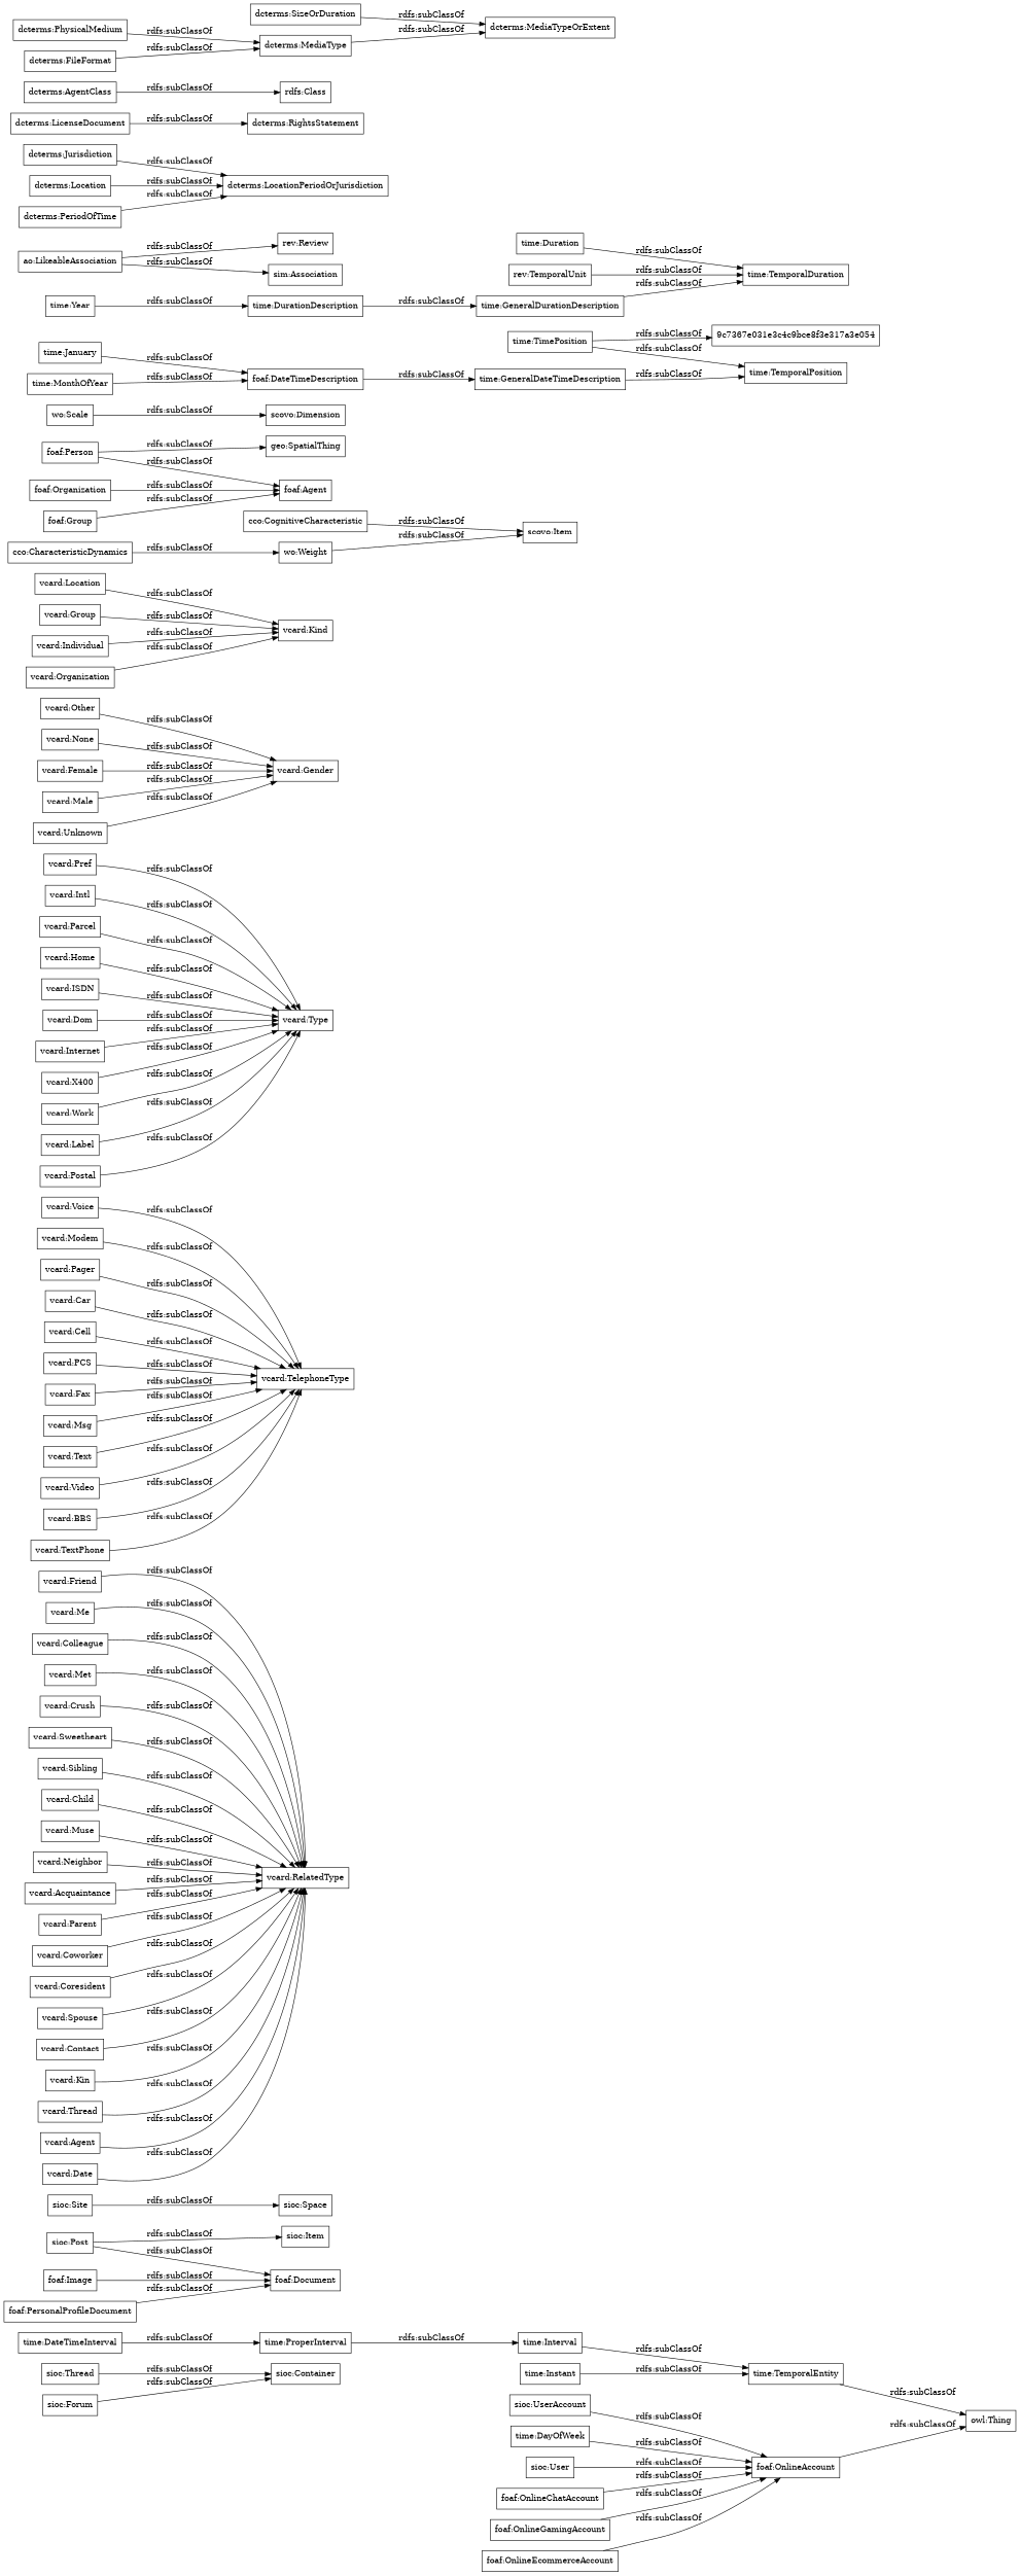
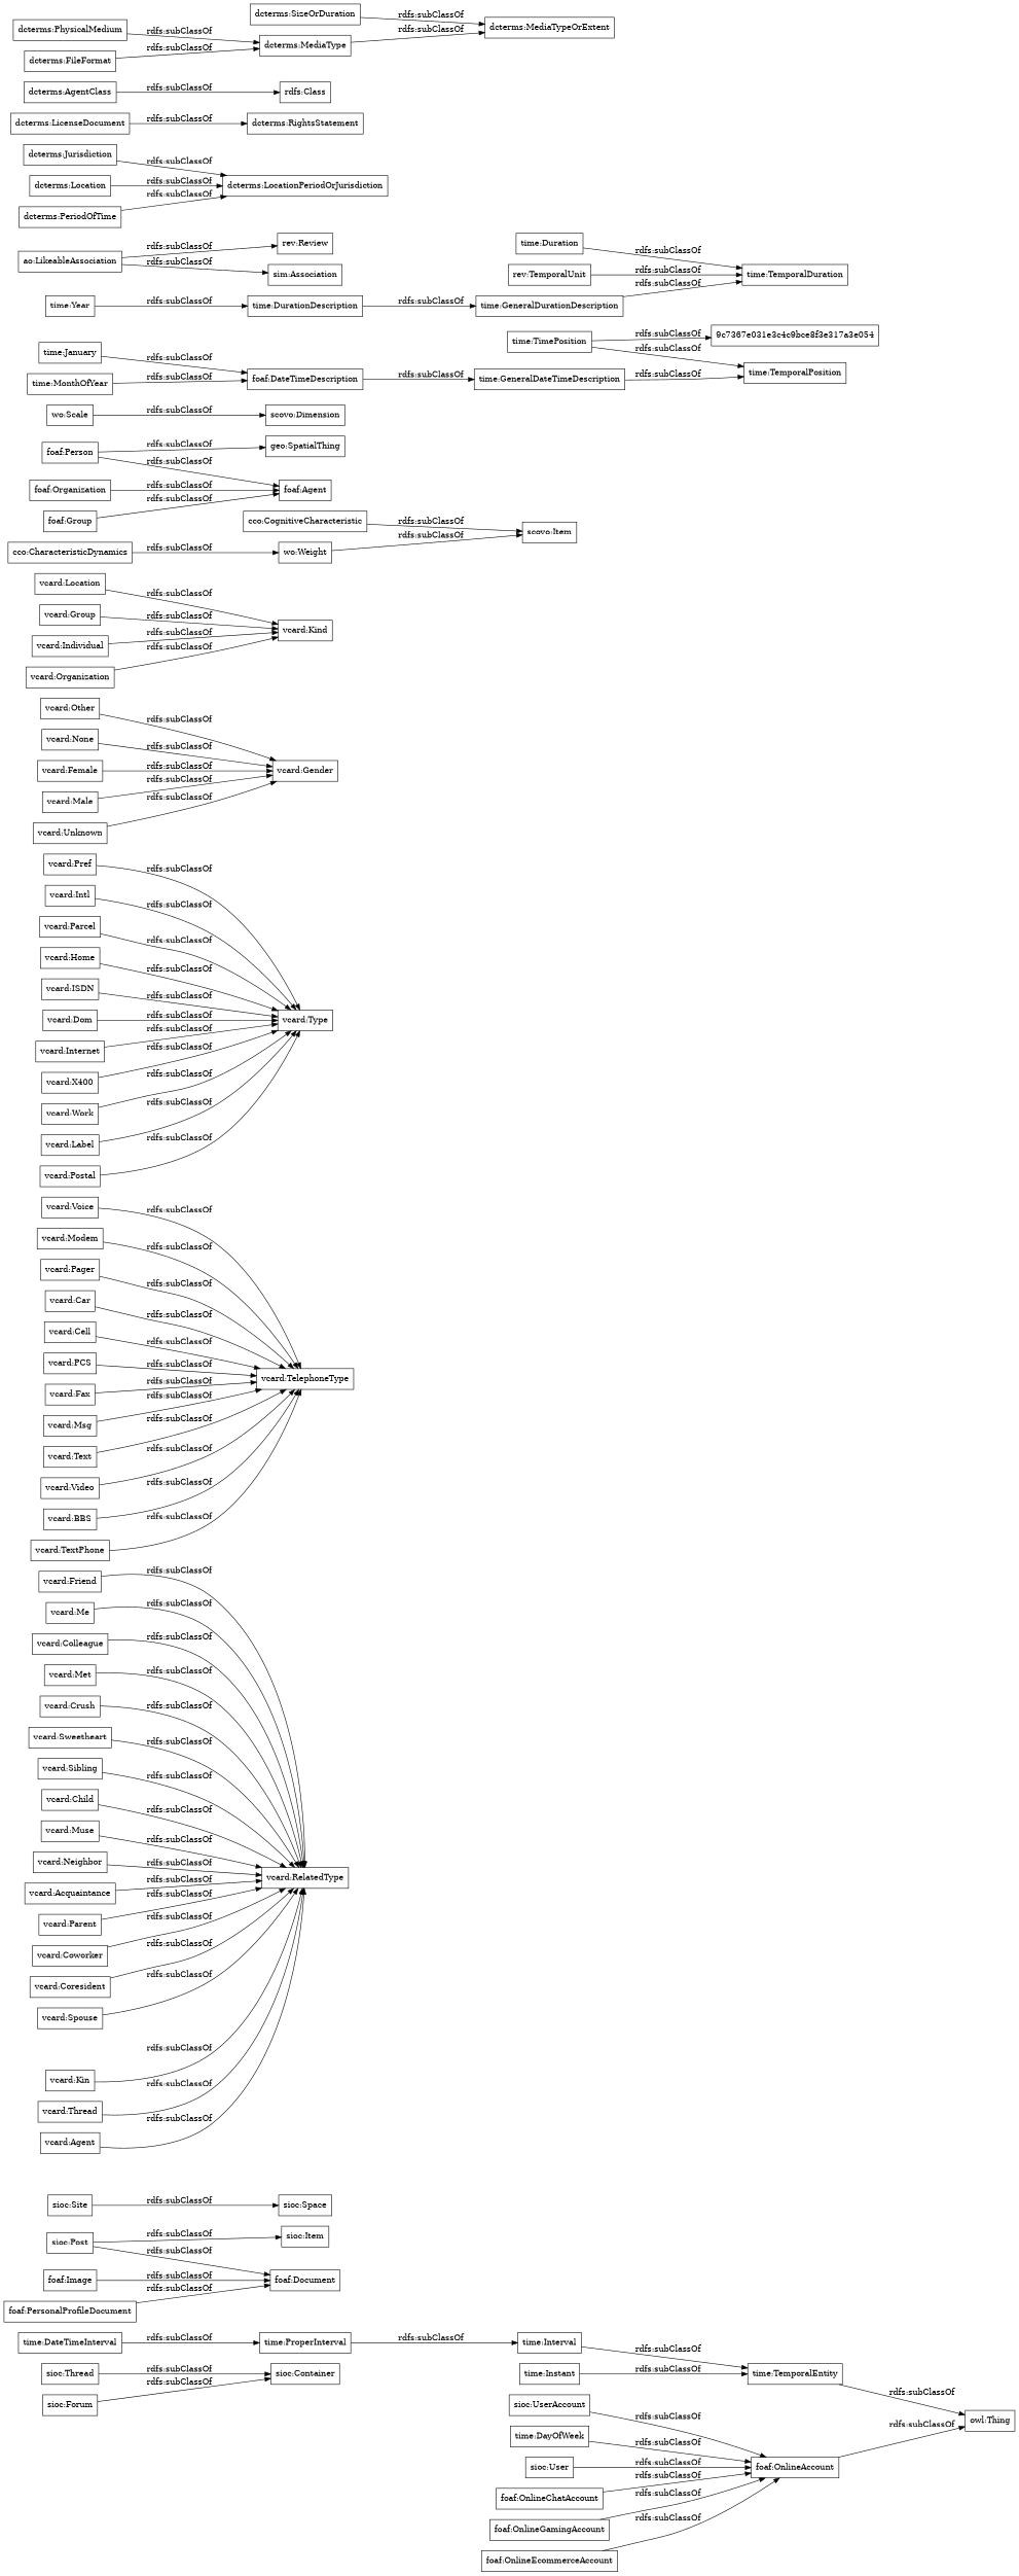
  digraph {
    rankdir=LR
    node [color=black shape=rectangle]
    "sioc:Thread"
    "sioc:Container"
    "sioc:UserAccount"
    "foaf:OnlineAccount"
    "owl:Thing"
    "sioc:Post"
    "sioc:Item"
    "foaf:Document"
    "sioc:Site"
    "sioc:Space"
    "sioc:Forum"
    "vcard:Friend"
    "vcard:RelatedType"
    "vcard:Voice"
    "vcard:TelephoneType"
    "vcard:Me"
    "vcard:Colleague"
    "vcard:Modem"
    "vcard:Pref"
    "vcard:Type"
    "vcard:Met"
    "vcard:Pager"
    "vcard:Car"
    "vcard:Crush"
    "vcard:Cell"
    "vcard:Intl"
    "vcard:Parcel"
    "vcard:Home"
    "vcard:ISDN"
    "vcard:Other"
    "vcard:Gender"
    "vcard:Sweetheart"
    "vcard:Sibling"
    "vcard:Child"
    "vcard:Dom"
    "vcard:PCS"
    "vcard:Fax"
    "vcard:Location"
    "vcard:Kind"
    "vcard:Muse"
    "vcard:Internet"
    "vcard:X400"
    "vcard:Neighbor"
    "vcard:None"
    "vcard:Acquaintance"
    "vcard:Parent"
    "vcard:Msg"
    "vcard:Female"
    "vcard:Work"
    "vcard:Text"
    "vcard:Label"
    "vcard:Coworker"
    "vcard:Male"
    "vcard:Group"
    "vcard:Coresident"
    "vcard:Unknown"
    "vcard:Postal"
    "vcard:Spouse"
-   "vcard:Contact"
    "vcard:Kin"
    "vcard:Video"
    "vcard:BBS"
    n63 [label="vcard:Thread"]
    "vcard:Agent"
    "vcard:Individual"
    "vcard:TextPhone"
-   "vcard:Date"
    "vcard:Organization"
    "cco:CognitiveCharacteristic"
    "scovo:Item"
    "cco:CharacteristicDynamics"
    "wo:Weight"
    "foaf:Image"
    "foaf:Person"
    "foaf:Agent"
    "geo:SpatialThing"
    "foaf:OnlineChatAccount"
    "foaf:PersonalProfileDocument"
    "foaf:OnlineGamingAccount"
    "foaf:Organization"
    "foaf:Group"
    "foaf:OnlineEcommerceAccount"
    "wo:Scale"
    "scovo:Dimension"
    "time:GeneralDateTimeDescription"
    "time:TemporalPosition"
    "time:DateTimeInterval"
    "time:ProperInterval"
    "time:Interval"
    "time:DurationDescription"
    "time:GeneralDurationDescription"
    "time:TemporalDuration"
    "time:Duration"
    n94 [label="foaf:DateTimeDescription"]
    "time:January"
    "time:TemporalEntity"
    "time:TimePosition"
    "9c7367e031e3c4c9bce8f3e317a3e054"
    "time:Year"
    "time:MonthOfYear"
    n101 [label="rev:TemporalUnit"]
    "time:Instant"
    "time:DayOfWeek"
    "ao:LikeableAssociation"
    "rev:Review"
    "sim:Association"
    "dcterms:Jurisdiction"
    "dcterms:LocationPeriodOrJurisdiction"
    "dcterms:LicenseDocument"
    "dcterms:RightsStatement"
    "dcterms:AgentClass"
    "rdfs:Class"
    "sioc:User"
    "dcterms:SizeOrDuration"
    "dcterms:MediaTypeOrExtent"
    "dcterms:MediaType"
    "dcterms:Location"
    "dcterms:PeriodOfTime"
    "dcterms:PhysicalMedium"
    "dcterms:FileFormat"
    "sioc:Thread" -> "sioc:Container" [label="rdfs:subClassOf"]
    "sioc:UserAccount" -> "foaf:OnlineAccount" [label="rdfs:subClassOf"]
    "foaf:OnlineAccount" -> "owl:Thing" [label="rdfs:subClassOf"]
    "sioc:Post" -> "sioc:Item" [label="rdfs:subClassOf"]
    "sioc:Post" -> "foaf:Document" [label="rdfs:subClassOf"]
    "sioc:Site" -> "sioc:Space" [label="rdfs:subClassOf"]
    "sioc:Forum" -> "sioc:Container" [label="rdfs:subClassOf"]
    "vcard:Friend" -> "vcard:RelatedType" [label="rdfs:subClassOf"]
    "vcard:Voice" -> "vcard:TelephoneType" [label="rdfs:subClassOf"]
    "vcard:Me" -> "vcard:RelatedType" [label="rdfs:subClassOf"]
    "vcard:Colleague" -> "vcard:RelatedType" [label="rdfs:subClassOf"]
    "vcard:Modem" -> "vcard:TelephoneType" [label="rdfs:subClassOf"]
    "vcard:Pref" -> "vcard:Type" [label="rdfs:subClassOf"]
    "vcard:Met" -> "vcard:RelatedType" [label="rdfs:subClassOf"]
    "vcard:Pager" -> "vcard:TelephoneType" [label="rdfs:subClassOf"]
    "vcard:Car" -> "vcard:TelephoneType" [label="rdfs:subClassOf"]
    "vcard:Crush" -> "vcard:RelatedType" [label="rdfs:subClassOf"]
    "vcard:Cell" -> "vcard:TelephoneType" [label="rdfs:subClassOf"]
    "vcard:Intl" -> "vcard:Type" [label="rdfs:subClassOf"]
    "vcard:Parcel" -> "vcard:Type" [label="rdfs:subClassOf"]
    "vcard:Home" -> "vcard:Type" [label="rdfs:subClassOf"]
    "vcard:ISDN" -> "vcard:Type" [label="rdfs:subClassOf"]
    "vcard:Other" -> "vcard:Gender" [label="rdfs:subClassOf"]
    "vcard:Sweetheart" -> "vcard:RelatedType" [label="rdfs:subClassOf"]
    "vcard:Sibling" -> "vcard:RelatedType" [label="rdfs:subClassOf"]
    "vcard:Child" -> "vcard:RelatedType" [label="rdfs:subClassOf"]
    "vcard:Dom" -> "vcard:Type" [label="rdfs:subClassOf"]
    "vcard:PCS" -> "vcard:TelephoneType" [label="rdfs:subClassOf"]
    "vcard:Fax" -> "vcard:TelephoneType" [label="rdfs:subClassOf"]
    "vcard:Location" -> "vcard:Kind" [label="rdfs:subClassOf"]
    "vcard:Muse" -> "vcard:RelatedType" [label="rdfs:subClassOf"]
    "vcard:Internet" -> "vcard:Type" [label="rdfs:subClassOf"]
    "vcard:X400" -> "vcard:Type" [label="rdfs:subClassOf"]
    "vcard:Neighbor" -> "vcard:RelatedType" [label="rdfs:subClassOf"]
    "vcard:None" -> "vcard:Gender" [label="rdfs:subClassOf"]
    "vcard:Acquaintance" -> "vcard:RelatedType" [label="rdfs:subClassOf"]
    "vcard:Parent" -> "vcard:RelatedType" [label="rdfs:subClassOf"]
    "vcard:Msg" -> "vcard:TelephoneType" [label="rdfs:subClassOf"]
    "vcard:Female" -> "vcard:Gender" [label="rdfs:subClassOf"]
    "vcard:Work" -> "vcard:Type" [label="rdfs:subClassOf"]
    "vcard:Text" -> "vcard:TelephoneType" [label="rdfs:subClassOf"]
    "vcard:Label" -> "vcard:Type" [label="rdfs:subClassOf"]
    "vcard:Coworker" -> "vcard:RelatedType" [label="rdfs:subClassOf"]
    "vcard:Male" -> "vcard:Gender" [label="rdfs:subClassOf"]
    "vcard:Group" -> "vcard:Kind" [label="rdfs:subClassOf"]
    "vcard:Coresident" -> "vcard:RelatedType" [label="rdfs:subClassOf"]
    "vcard:Unknown" -> "vcard:Gender" [label="rdfs:subClassOf"]
    "vcard:Postal" -> "vcard:Type" [label="rdfs:subClassOf"]
    "vcard:Spouse" -> "vcard:RelatedType" [label="rdfs:subClassOf"]
-   "vcard:Contact" -> "vcard:RelatedType" [label="rdfs:subClassOf"]
    "vcard:Kin" -> "vcard:RelatedType" [label="rdfs:subClassOf"]
    "vcard:Video" -> "vcard:TelephoneType" [label="rdfs:subClassOf"]
    "vcard:BBS" -> "vcard:TelephoneType" [label="rdfs:subClassOf"]
    n63 -> "vcard:RelatedType" [label="rdfs:subClassOf"]
    "vcard:Agent" -> "vcard:RelatedType" [label="rdfs:subClassOf"]
    "vcard:Individual" -> "vcard:Kind" [label="rdfs:subClassOf"]
    "vcard:TextPhone" -> "vcard:TelephoneType" [label="rdfs:subClassOf"]
-   "vcard:Date" -> "vcard:RelatedType" [label="rdfs:subClassOf"]
    "vcard:Organization" -> "vcard:Kind" [label="rdfs:subClassOf"]
    "cco:CognitiveCharacteristic" -> "scovo:Item" [label="rdfs:subClassOf"]
    "cco:CharacteristicDynamics" -> "wo:Weight" [label="rdfs:subClassOf"]
    "wo:Weight" -> "scovo:Item" [label="rdfs:subClassOf"]
    "foaf:Image" -> "foaf:Document" [label="rdfs:subClassOf"]
    "foaf:Person" -> "foaf:Agent" [label="rdfs:subClassOf"]
    "foaf:Person" -> "geo:SpatialThing" [label="rdfs:subClassOf"]
    "foaf:OnlineChatAccount" -> "foaf:OnlineAccount" [label="rdfs:subClassOf"]
    "foaf:PersonalProfileDocument" -> "foaf:Document" [label="rdfs:subClassOf"]
    "foaf:OnlineGamingAccount" -> "foaf:OnlineAccount" [label="rdfs:subClassOf"]
    "foaf:Organization" -> "foaf:Agent" [label="rdfs:subClassOf"]
    "foaf:Group" -> "foaf:Agent" [label="rdfs:subClassOf"]
    "foaf:OnlineEcommerceAccount" -> "foaf:OnlineAccount" [label="rdfs:subClassOf"]
    "wo:Scale" -> "scovo:Dimension" [label="rdfs:subClassOf"]
    "time:GeneralDateTimeDescription" -> "time:TemporalPosition" [label="rdfs:subClassOf"]
    "time:DateTimeInterval" -> "time:ProperInterval" [label="rdfs:subClassOf"]
    "time:ProperInterval" -> "time:Interval" [label="rdfs:subClassOf"]
    "time:Interval" -> "time:TemporalEntity" [label="rdfs:subClassOf"]
    "time:DurationDescription" -> "time:GeneralDurationDescription" [label="rdfs:subClassOf"]
    "time:GeneralDurationDescription" -> "time:TemporalDuration" [label="rdfs:subClassOf"]
    "time:Duration" -> "time:TemporalDuration" [label="rdfs:subClassOf"]
    n94 -> "time:GeneralDateTimeDescription" [label="rdfs:subClassOf"]
    "time:January" -> n94 [label="rdfs:subClassOf"]
    "time:TemporalEntity" -> "owl:Thing" [label="rdfs:subClassOf"]
    "time:TimePosition" -> "time:TemporalPosition" [label="rdfs:subClassOf"]
    "time:TimePosition" -> "9c7367e031e3c4c9bce8f3e317a3e054" [label="rdfs:subClassOf"]
    "time:Year" -> "time:DurationDescription" [label="rdfs:subClassOf"]
    "time:MonthOfYear" -> n94 [label="rdfs:subClassOf"]
    n101 -> "time:TemporalDuration" [label="rdfs:subClassOf"]
    "time:Instant" -> "time:TemporalEntity" [label="rdfs:subClassOf"]
    "time:DayOfWeek" -> "foaf:OnlineAccount" [label="rdfs:subClassOf"]
    "ao:LikeableAssociation" -> "rev:Review" [label="rdfs:subClassOf"]
    "ao:LikeableAssociation" -> "sim:Association" [label="rdfs:subClassOf"]
    "dcterms:Jurisdiction" -> "dcterms:LocationPeriodOrJurisdiction" [label="rdfs:subClassOf"]
    "dcterms:LicenseDocument" -> "dcterms:RightsStatement" [label="rdfs:subClassOf"]
    "dcterms:AgentClass" -> "rdfs:Class" [label="rdfs:subClassOf"]
    "sioc:User" -> "foaf:OnlineAccount" [label="rdfs:subClassOf"]
    "dcterms:SizeOrDuration" -> "dcterms:MediaTypeOrExtent" [label="rdfs:subClassOf"]
    "dcterms:MediaType" -> "dcterms:MediaTypeOrExtent" [label="rdfs:subClassOf"]
    "dcterms:Location" -> "dcterms:LocationPeriodOrJurisdiction" [label="rdfs:subClassOf"]
    "dcterms:PeriodOfTime" -> "dcterms:LocationPeriodOrJurisdiction" [label="rdfs:subClassOf"]
    "dcterms:PhysicalMedium" -> "dcterms:MediaType" [label="rdfs:subClassOf"]
    "dcterms:FileFormat" -> "dcterms:MediaType" [label="rdfs:subClassOf"]
  }
